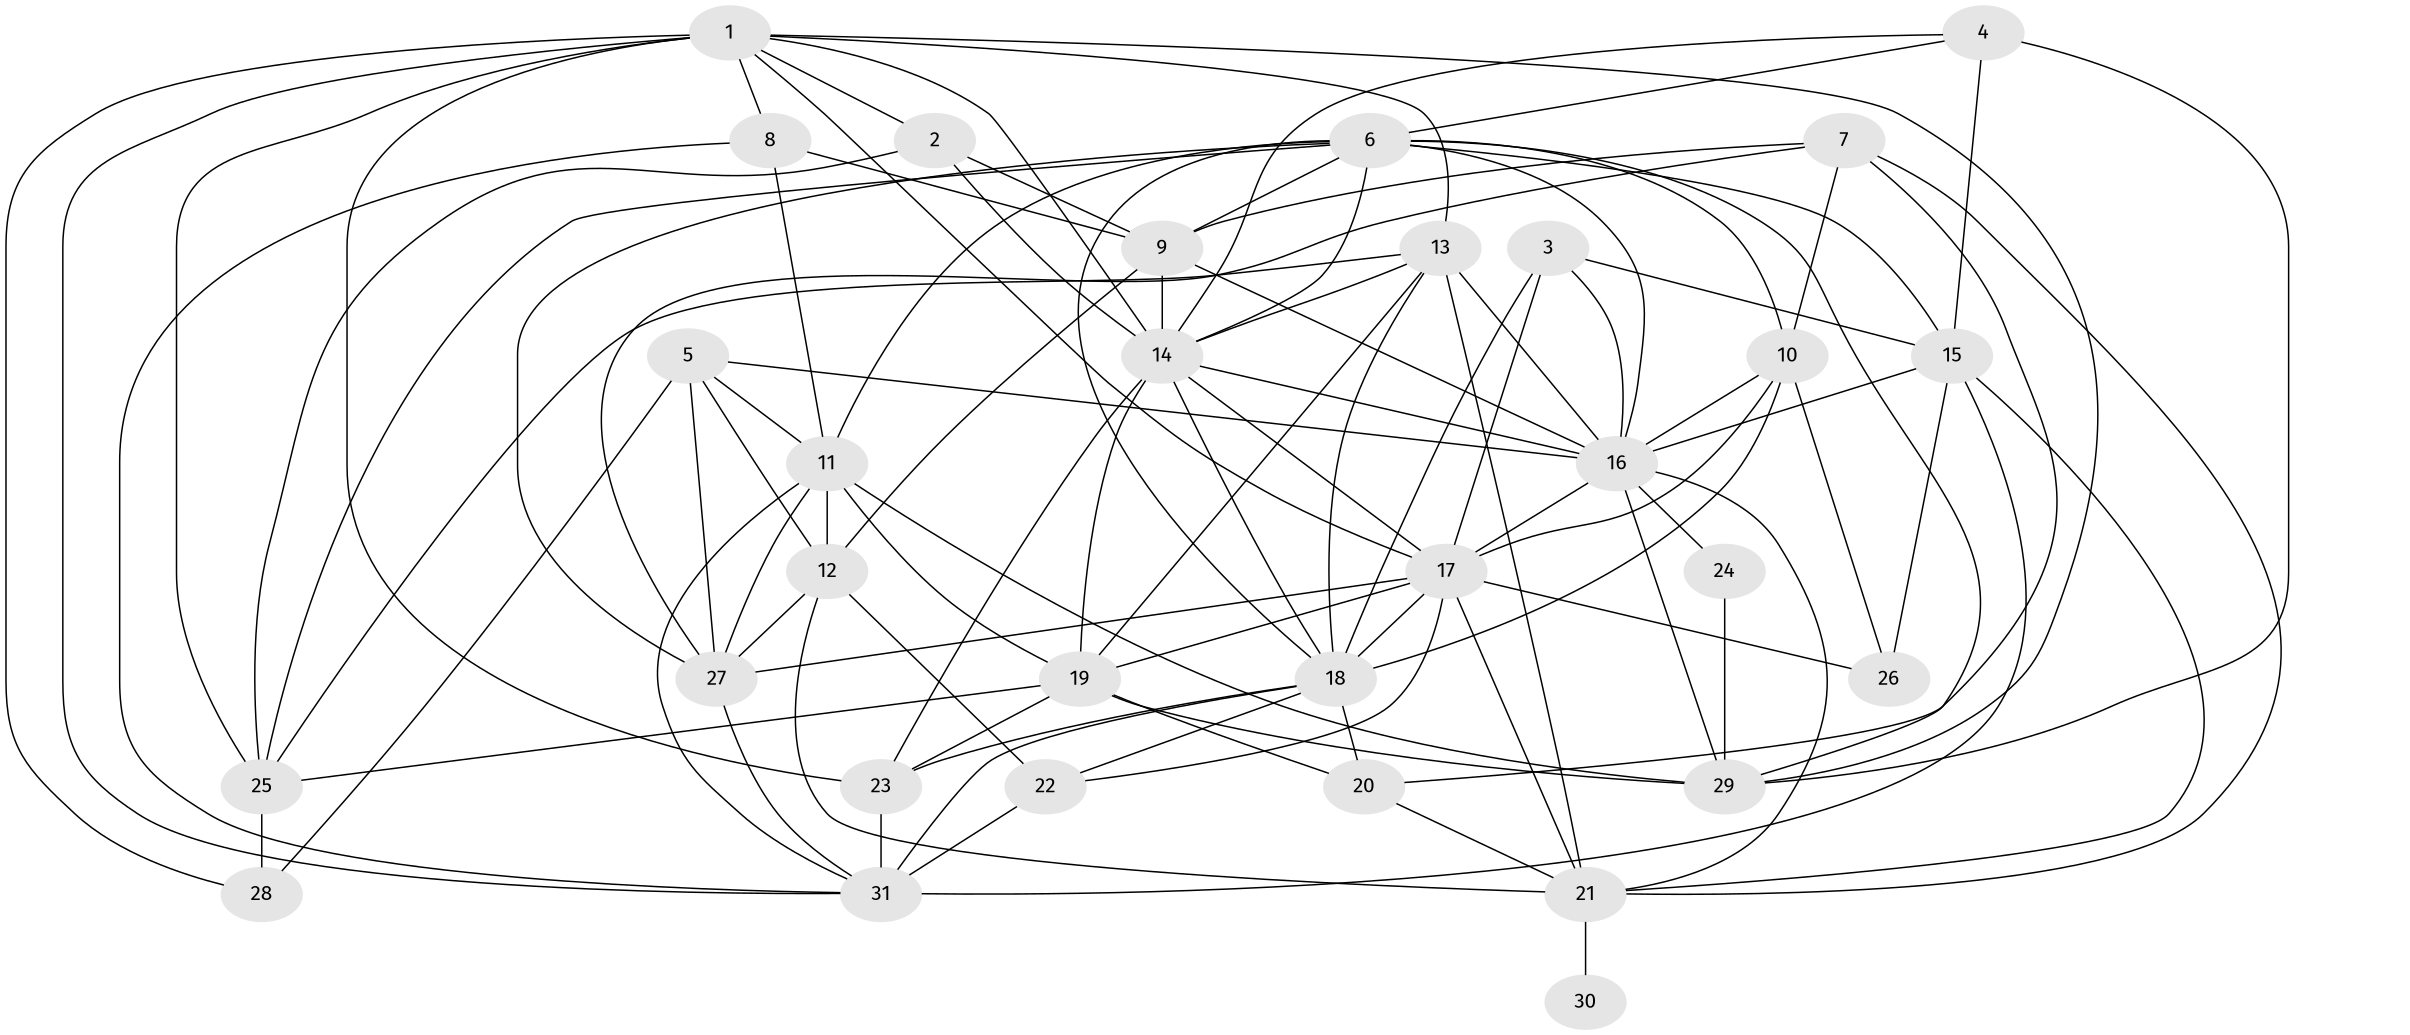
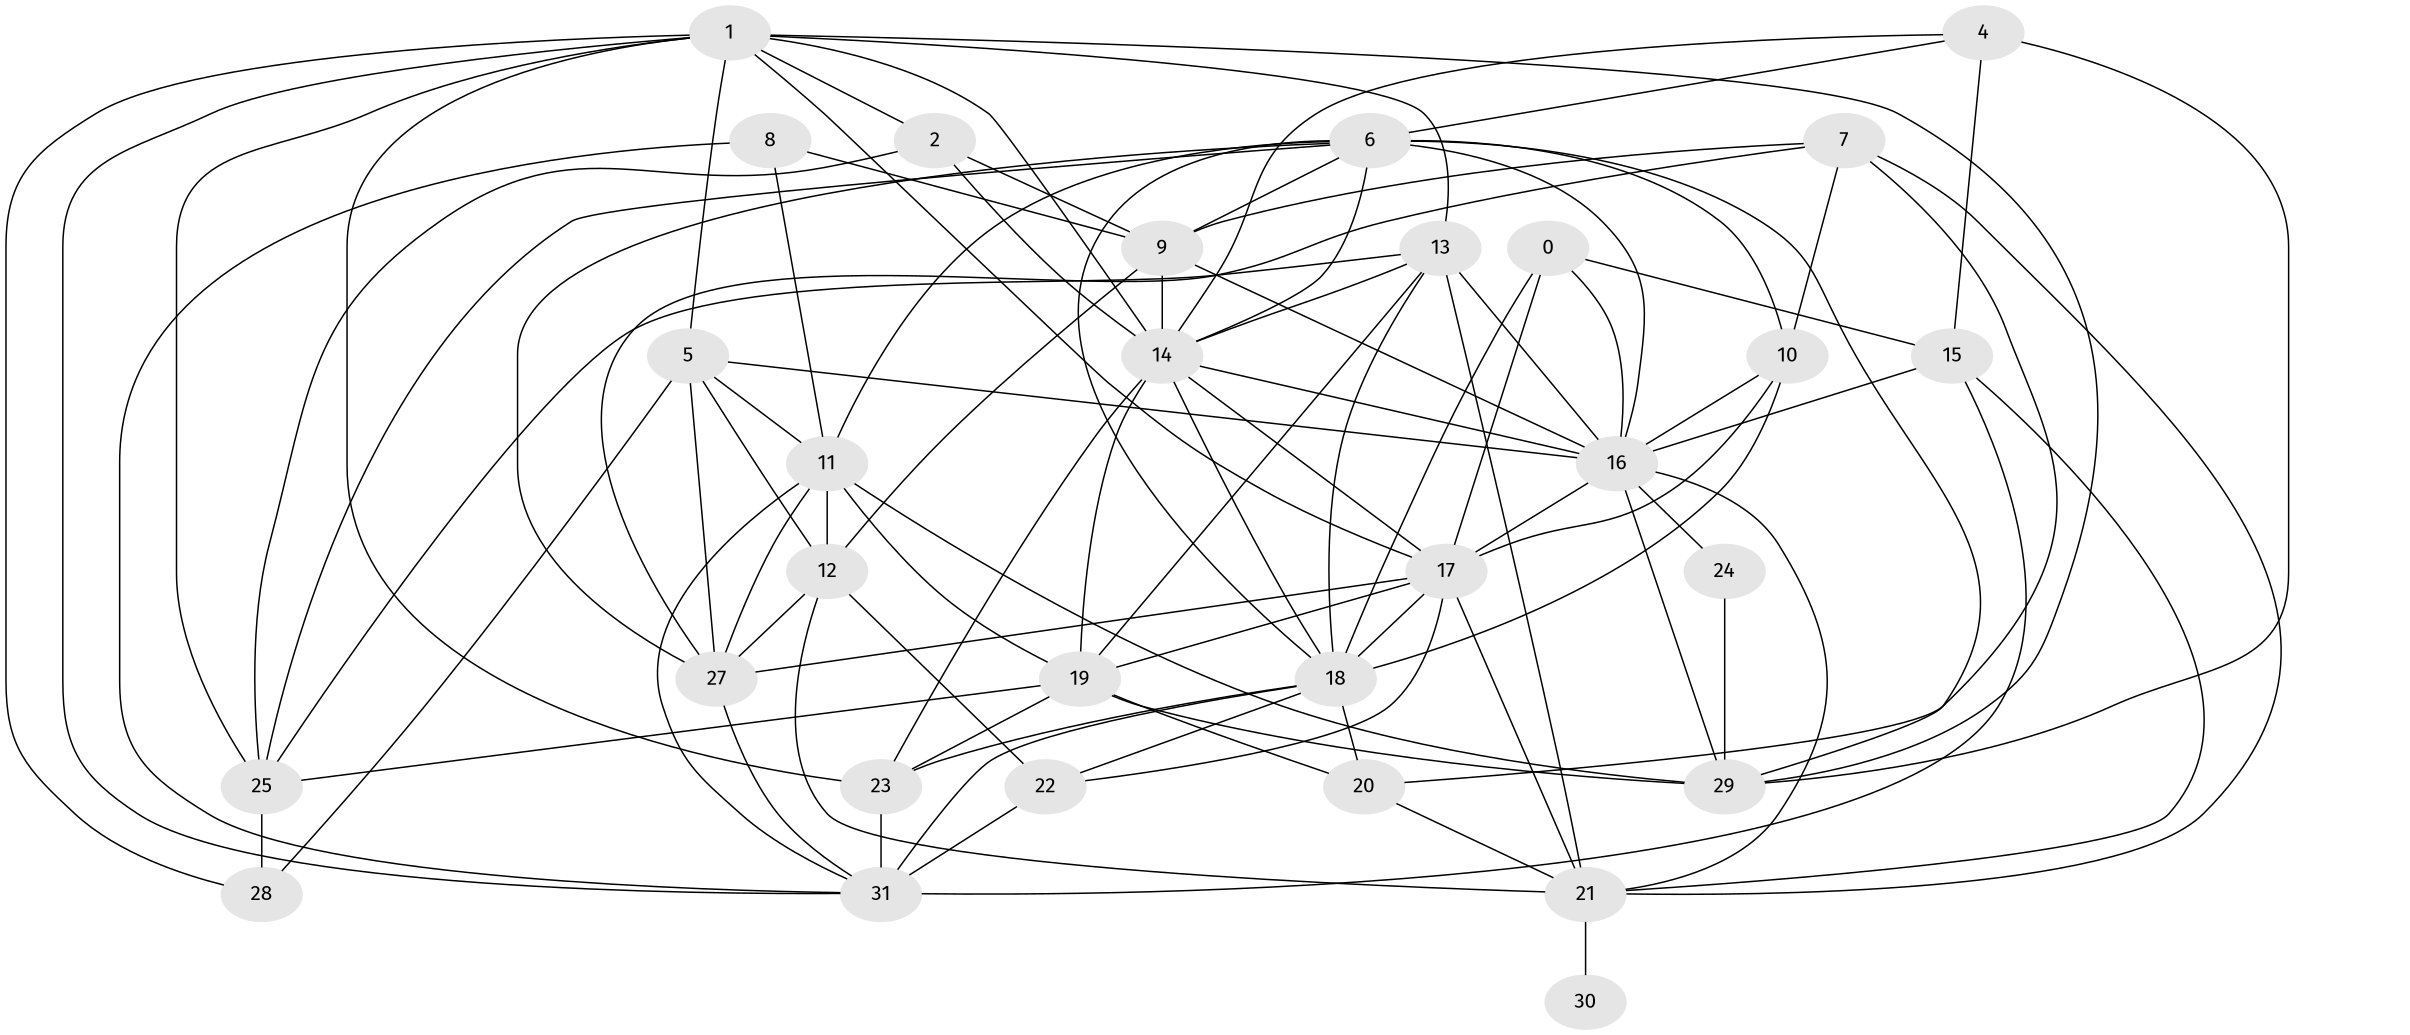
  graph {
    fontname="Fira Sans"
    node [color=gray90 fontname="Fira Sans" style=filled]
    edge [fontname="Fira Sans" weight=1.0]
    1
    2
    5
    13
    14
    17
    23
    25
    28
    29
    31
    9
    16
    11
    12
    27
    18
    21
    19
-   26
    22
-   3
+   3 [label=0]
    15
    24
    20
    4
    6
    10
    7
    30
    8
    1 -- 2
-   1 -- 8 [weight=2.0]
+   1 -- 5 [weight=2.0]
    1 -- 13 [weight=2.0]
    1 -- 14
    1 -- 17
    1 -- 23 [weight=3.0]
    1 -- 25
    1 -- 28
    1 -- 29
    1 -- 31
    2 -- 14
    2 -- 25 [weight=2.0]
    2 -- 9
    5 -- 28
    5 -- 16
    5 -- 11
    5 -- 12
    5 -- 27
    13 -- 14
    13 -- 25
    13 -- 16
    13 -- 18
    13 -- 21 [weight=2.0]
    13 -- 19
    14 -- 17
    14 -- 23
    14 -- 16 [weight=2.0]
    14 -- 18
    14 -- 19 [weight=2.0]
    17 -- 27
    17 -- 18 [weight=3.0]
    17 -- 21
    17 -- 19 [weight=2.0]
-   17 -- 26
    17 -- 22
    23 -- 31 [weight=3.0]
    25 -- 28
    9 -- 14
    9 -- 16 [weight=4.0]
    9 -- 12
    16 -- 17
    16 -- 29
    16 -- 21
    16 -- 24
    11 -- 29 [weight=2.0]
    11 -- 31
    11 -- 12 [weight=2.0]
    11 -- 27
    11 -- 19
    12 -- 27
    12 -- 21
    12 -- 22 [weight=3.0]
    27 -- 31
    18 -- 23
    18 -- 31
    18 -- 22
    18 -- 20
    21 -- 30 [weight=2.0]
    19 -- 23
    19 -- 25
    19 -- 29
    19 -- 20
    22 -- 31
    3 -- 17
    3 -- 16
    3 -- 18 [weight=2.0]
    3 -- 15
    15 -- 31
    15 -- 16 [weight=2.0]
    15 -- 21
-   15 -- 26
    24 -- 29
    20 -- 21
    4 -- 14
    4 -- 29 [weight=3.0]
    4 -- 15 [weight=2.0]
    4 -- 6
    6 -- 14
    6 -- 25
    6 -- 29
    6 -- 9
    6 -- 16
    6 -- 11
    6 -- 27
    6 -- 18 [weight=2.0]
-   6 -- 15 [weight=2.0]
    6 -- 10
    10 -- 17
    10 -- 16
    10 -- 18
-   10 -- 26
    7 -- 9
    7 -- 27
    7 -- 21
    7 -- 20
    7 -- 10 [weight=2.0]
    8 -- 31
    8 -- 9
    8 -- 11
  }
